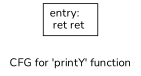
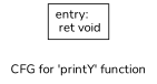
  digraph {
    label="CFG for 'printY' function"
    fontname=Nunito
-   n1 [label="{entry:\l  ret ret\l}" shape=record fontname=Nunito]
+   n1 [label="{entry:\l  ret void\l}" shape=record fontname=Nunito]
  }
